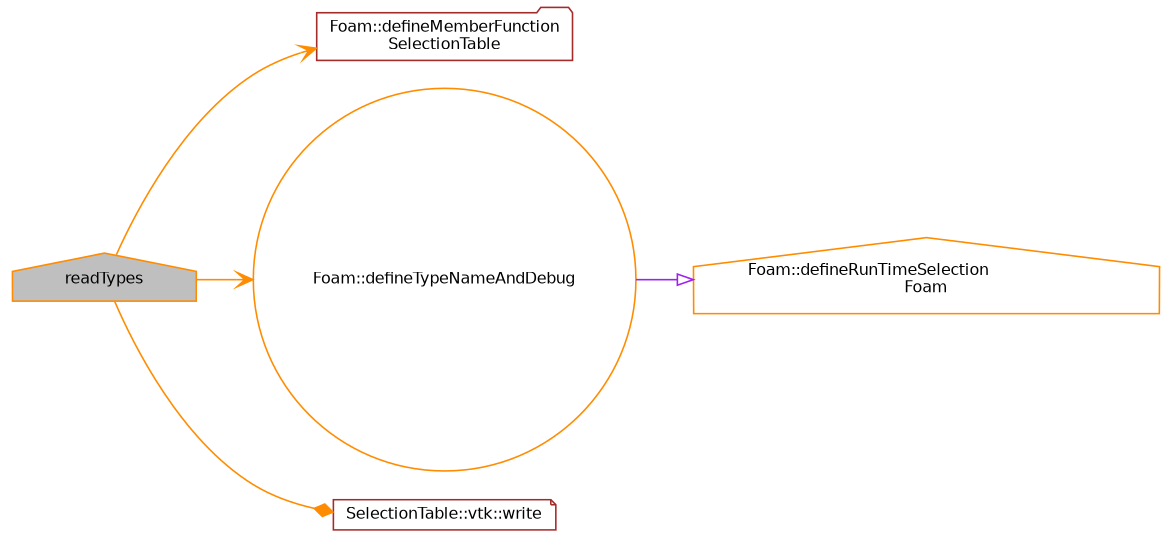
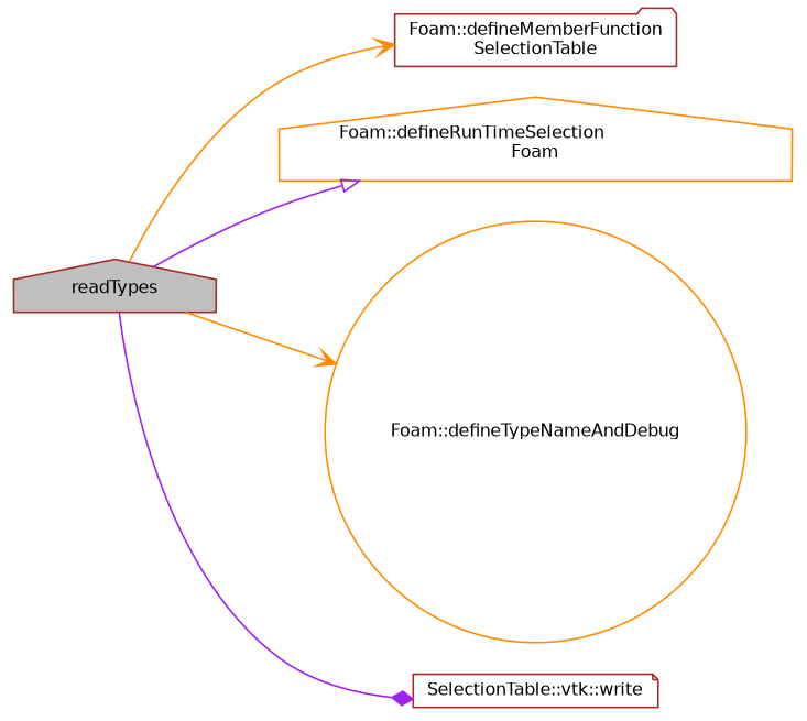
  digraph {
    rankdir=LR
    node [color=brown fontname=Helvetica fontsize=10 shape=house]
    edge [arrowhead=vee color=darkorange fontname=Helvetica fontsize=10 labelfontname=Helvetica labelfontsize=10 style=solid]
-   n1 [color=darkorange fillcolor=grey75 fontcolor=black height=0.2 label=readTypes style=filled width=0.4]
+   n1 [fillcolor=grey75 fontcolor=black height=0.2 label=readTypes style=filled width=0.4]
    n2 [height=0.2 label="Foam::defineMemberFunction\lSelectionTable" shape=folder width=0.4]
    n3 [color=darkorange height=0.2 label="Foam::defineRunTimeSelection\lFoam" width=0.4]
    n4 [color=darkorange height=0.2 label="Foam::defineTypeNameAndDebug" shape=circle width=0.4]
    n5 [height=0.2 label="SelectionTable::vtk::write" shape=note width=0.4]
    n1 -> n2
-   n4 -> n3 [arrowhead=onormal color=purple]
+   n1 -> n3 [arrowhead=onormal color=purple]
    n1 -> n4
-   n1 -> n5 [arrowhead=diamond]
+   n1 -> n5 [arrowhead=diamond color=purple]
  }
